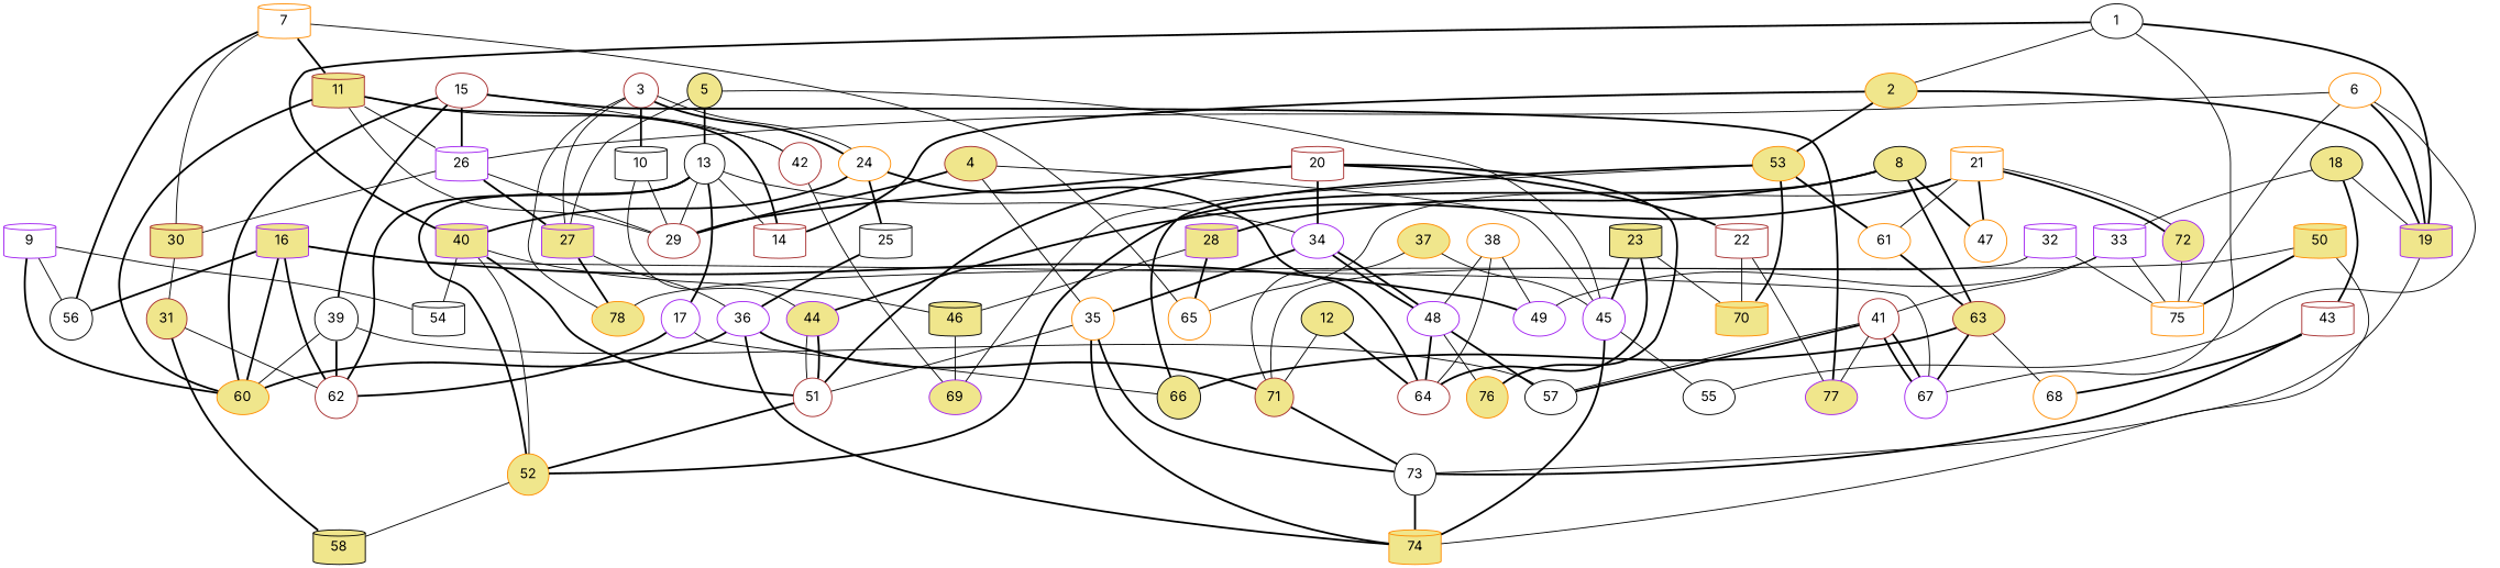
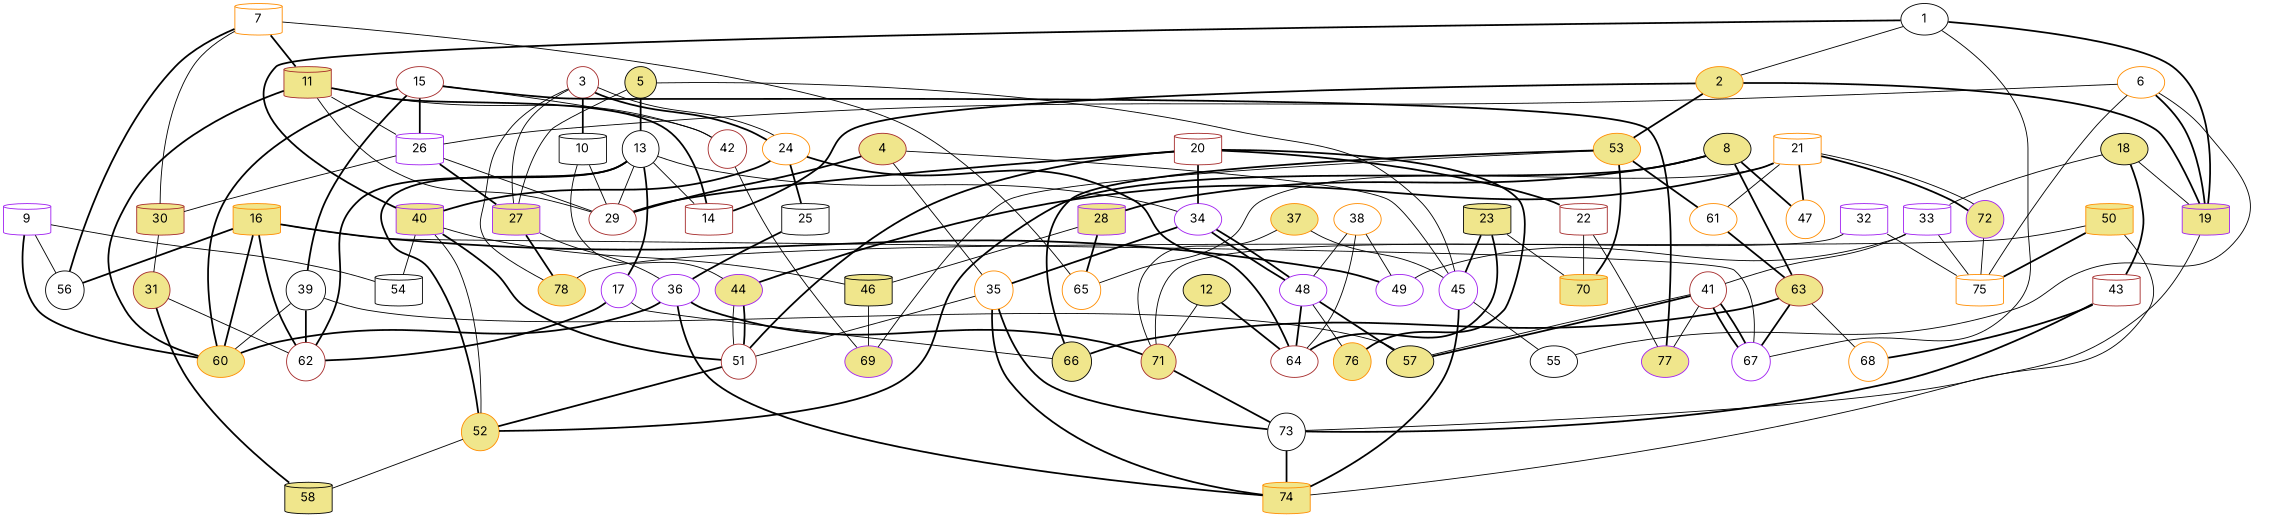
  graph {
    fontname=Inter
    node [color=darkorange fillcolor=white fontname=Inter shape=ellipse style=filled]
    edge [fontname=Inter style=bold]
    1 [color=black]
    2 [fillcolor=khaki]
    19 [color=purple fillcolor=khaki shape=cylinder]
    40 [color=purple fillcolor=khaki shape=cylinder]
    67 [color=purple shape=circle]
    14 [color=brown shape=cylinder]
    53 [fillcolor=khaki]
    73 [color=black shape=circle]
    52 [fillcolor=khaki shape=circle]
    54 [color=black shape=cylinder]
    51 [color=brown shape=circle]
    46 [color=black fillcolor=khaki shape=cylinder]
    66 [color=black fillcolor=khaki shape=circle]
    61
    70 [fillcolor=khaki shape=cylinder]
    69 [color=purple fillcolor=khaki]
    3 [color=brown shape=circle]
    10 [color=black shape=cylinder]
    24
    27 [color=purple fillcolor=khaki shape=cylinder]
    78 [fillcolor=khaki]
    29 [color=brown]
    44 [color=purple fillcolor=khaki]
    64 [color=brown]
    25 [color=black shape=cylinder]
    36 [color=purple]
    4 [color=brown fillcolor=khaki]
    35 [shape=circle]
    45 [color=purple shape=circle]
    74 [fillcolor=khaki shape=cylinder]
    55 [color=black]
    5 [color=black fillcolor=khaki shape=circle]
    13 [color=black shape=circle]
    17 [color=purple shape=circle]
    34 [color=purple]
    62 [color=brown shape=circle]
    6
    26 [color=purple shape=cylinder]
    75 [shape=cylinder]
    30 [color=brown fillcolor=khaki shape=cylinder]
    11 [color=brown fillcolor=khaki shape=cylinder]
    7 [shape=cylinder]
    56 [color=black shape=circle]
    65 [shape=circle]
    60 [fillcolor=khaki]
    42 [color=brown shape=circle]
    31 [color=brown fillcolor=khaki shape=circle]
    8 [color=black fillcolor=khaki]
    28 [color=purple fillcolor=khaki shape=cylinder]
    47 [shape=circle]
    63 [color=brown fillcolor=khaki]
    58 [color=black fillcolor=khaki shape=cylinder]
    68 [shape=circle]
    9 [color=purple shape=cylinder]
    12 [color=black fillcolor=khaki]
    71 [color=brown fillcolor=khaki shape=circle]
    48 [color=purple]
    15 [color=brown]
    39 [color=black shape=circle]
    77 [color=purple fillcolor=khaki]
-   57 [color=black]
-   16 [color=purple fillcolor=khaki shape=cylinder]
+   57 [color=black fillcolor=khaki]
+   16 [fillcolor=khaki shape=cylinder]
    49 [color=purple]
    18 [color=black fillcolor=khaki]
    33 [color=purple shape=cylinder]
    43 [color=brown shape=cylinder]
    41 [color=brown shape=circle]
    20 [color=brown shape=cylinder]
    22 [color=brown shape=cylinder]
    76 [fillcolor=khaki shape=circle]
    21 [shape=cylinder]
    72 [color=purple fillcolor=khaki shape=circle]
    23 [color=black fillcolor=khaki shape=cylinder]
    32 [color=purple shape=cylinder]
    37 [fillcolor=khaki]
    38
    50 [fillcolor=khaki shape=cylinder]
    1 -- 2 [style=solid]
    1 -- 19
    1 -- 40
    1 -- 67 [style=solid]
    2 -- 19
    2 -- 14
    2 -- 53
    19 -- 73 [style=solid]
    40 -- 52 [style=solid]
    40 -- 54 [style=solid]
    40 -- 51
    40 -- 46 [style=solid]
    53 -- 66
    53 -- 61
    53 -- 70
    53 -- 69 [style=solid]
    73 -- 74
    52 -- 58 [style=solid]
    51 -- 52
    46 -- 69 [style=solid]
    61 -- 63
    3 -- 10
    3 -- 24
    3 -- 24 [style=solid]
    3 -- 27 [style=solid]
    3 -- 78 [style=solid]
    10 -- 29 [style=solid]
    10 -- 44 [style=solid]
    24 -- 40
    24 -- 64
    24 -- 25
    27 -- 78
    27 -- 36 [style=solid]
    44 -- 51 [style=solid]
    44 -- 51
    25 -- 36
    36 -- 74
    36 -- 60
    36 -- 71
    4 -- 29
    4 -- 35 [style=solid]
    4 -- 45 [style=solid]
    35 -- 73
    35 -- 51 [style=solid]
    35 -- 74
    45 -- 74
    45 -- 55 [style=solid]
    5 -- 27 [style=solid]
    5 -- 45 [style=solid]
    5 -- 13
    13 -- 14 [style=solid]
    13 -- 52
    13 -- 29 [style=solid]
    13 -- 17
    13 -- 34 [style=solid]
    13 -- 62
    17 -- 66 [style=solid]
    17 -- 62
    34 -- 35
    34 -- 48
    34 -- 48
    6 -- 19
    6 -- 55 [style=solid]
    6 -- 26 [style=solid]
    6 -- 75 [style=solid]
    26 -- 27
    26 -- 29 [style=solid]
    26 -- 30 [style=solid]
    30 -- 31 [style=solid]
    11 -- 14
    11 -- 29 [style=solid]
    11 -- 26 [style=solid]
    11 -- 60
    11 -- 42 [style=solid]
    7 -- 30 [style=solid]
    7 -- 11
    7 -- 56
    7 -- 65 [style=solid]
    42 -- 69 [style=solid]
    31 -- 62 [style=solid]
    31 -- 58
    8 -- 52
    8 -- 28
    8 -- 47
    8 -- 63
    28 -- 46 [style=solid]
    28 -- 65
    63 -- 67
    63 -- 66
    63 -- 68 [style=solid]
    9 -- 54 [style=solid]
    9 -- 56 [style=solid]
    9 -- 60
    12 -- 64
    12 -- 71 [style=solid]
    71 -- 73
    48 -- 64
    48 -- 57
    48 -- 76 [style=solid]
    15 -- 26
    15 -- 60
    15 -- 42 [style=solid]
    15 -- 39
    15 -- 77
    39 -- 62
    39 -- 60 [style=solid]
    39 -- 57 [style=solid]
    16 -- 67 [style=solid]
    16 -- 62
    16 -- 56
    16 -- 60
    16 -- 49
    18 -- 19 [style=solid]
    18 -- 33 [style=solid]
    18 -- 43
    33 -- 75 [style=solid]
    33 -- 49 [style=solid]
    33 -- 41 [style=solid]
    43 -- 73
    43 -- 68
    41 -- 67
    41 -- 67
    41 -- 77 [style=solid]
    41 -- 57 [style=solid]
    41 -- 57
    20 -- 51
    20 -- 29
    20 -- 34
    20 -- 22
    20 -- 76
    22 -- 70 [style=solid]
    22 -- 77 [style=solid]
    21 -- 61 [style=solid]
    21 -- 44
    21 -- 65 [style=solid]
    21 -- 47
    21 -- 72
    21 -- 72 [style=solid]
    72 -- 75 [style=solid]
    23 -- 70 [style=solid]
    23 -- 64
    23 -- 45
    32 -- 75 [style=solid]
    32 -- 71 [style=solid]
    37 -- 45 [style=solid]
    37 -- 71 [style=solid]
    38 -- 64 [style=solid]
    38 -- 48 [style=solid]
    38 -- 49 [style=solid]
    50 -- 78 [style=solid]
    50 -- 74 [style=solid]
    50 -- 75
  }
